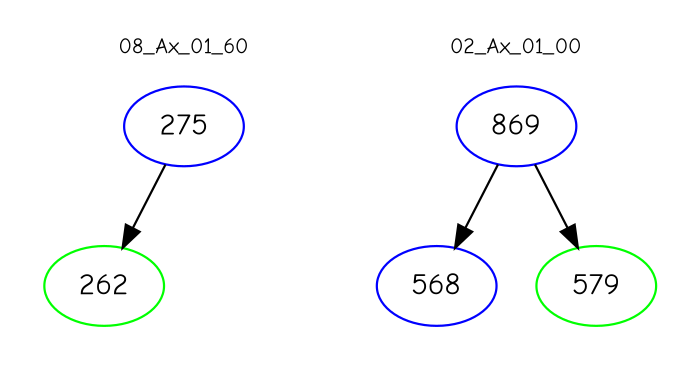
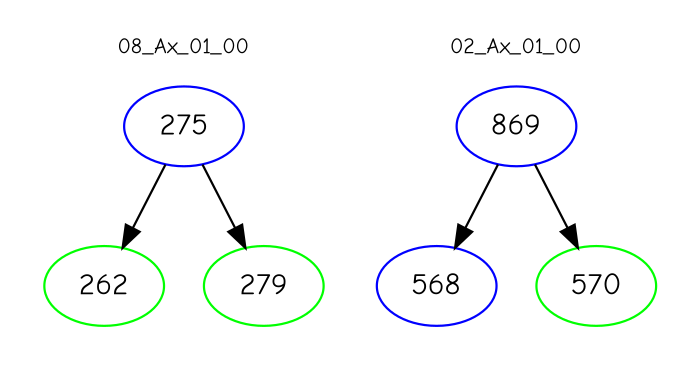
  digraph {
    fontname="Comic Neue"
    node [color=blue fontname="Comic Neue"]
    edge [color=black fontname="Comic Neue"]
    n1 [label=275]
    n2 [color=green label=262]
+   n3 [color=green label=279]
    n4 [label=869]
    n5 [label=568]
-   n6 [color=green label=579]
+   n6 [color=green label=570]
    subgraph cluster_1 {
      color=white
      fontsize=10
-     label="08_Ax_01_60"
+     label="08_Ax_01_00"
      n1
      n2
+     n3
    }
    subgraph cluster_2 {
      color=white
      fontsize=10
      label="02_Ax_01_00"
      n4
      n5
      n6
    }
    n1 -> n2
+   n1 -> n3
    n4 -> n5
    n4 -> n6
  }
